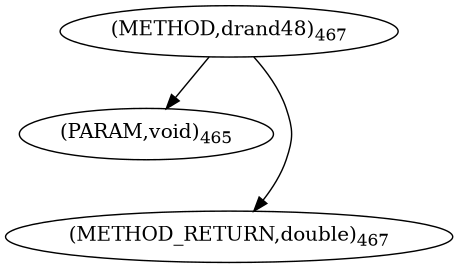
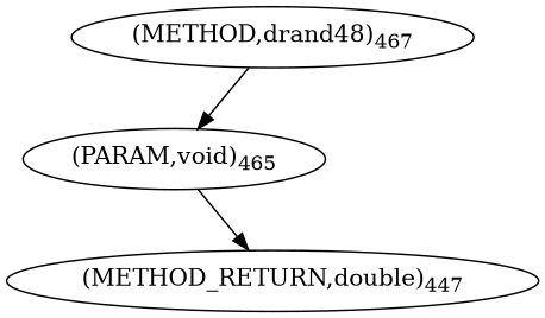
  digraph {
    n1 [label=<(METHOD,drand48)<SUB>467</SUB>>]
    n2 [label=<(PARAM,void)<SUB>465</SUB>>]
-   n3 [label=<(METHOD_RETURN,double)<SUB>467</SUB>>]
+   n3 [label=<(METHOD_RETURN,double)<SUB>447</SUB>>]
    n1 -> n2
-   n1 -> n3
+   n2 -> n3
  }
